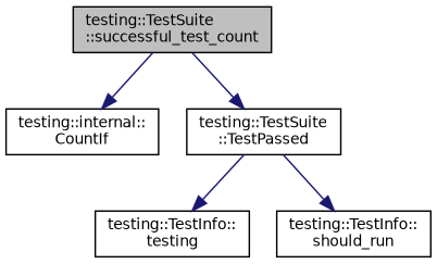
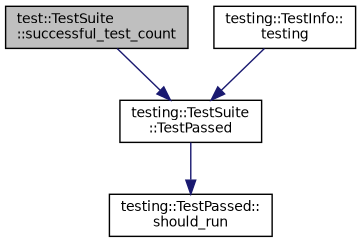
  digraph {
    rankdir=TB
    node [color=black fontname=Helvetica fontsize=10 shape=record]
    edge [color=midnightblue fontname=Helvetica fontsize=10 labelfontname=Helvetica labelfontsize=10 style=solid]
-   n1 [fillcolor=grey75 fontcolor=black height=0.2 label="testing::TestSuite\l::successful_test_count" style=filled width=0.4]
-   n2 [height=0.2 label="testing::internal::\lCountIf" width=0.4]
+   n1 [fillcolor=grey75 fontcolor=black height=0.2 label="test::TestSuite\l::successful_test_count" style=filled width=0.4]
    n3 [height=0.2 label="testing::TestSuite\l::TestPassed" width=0.4]
    n4 [height=0.2 label="testing::TestInfo::\ltesting" width=0.4]
-   n5 [height=0.2 label="testing::TestInfo::\lshould_run" width=0.4]
-   n1 -> n2
+   n5 [height=0.2 label="testing::TestPassed::\lshould_run" width=0.4]
    n1 -> n3
-   n3 -> n4
+   n4 -> n3
    n3 -> n5
  }
